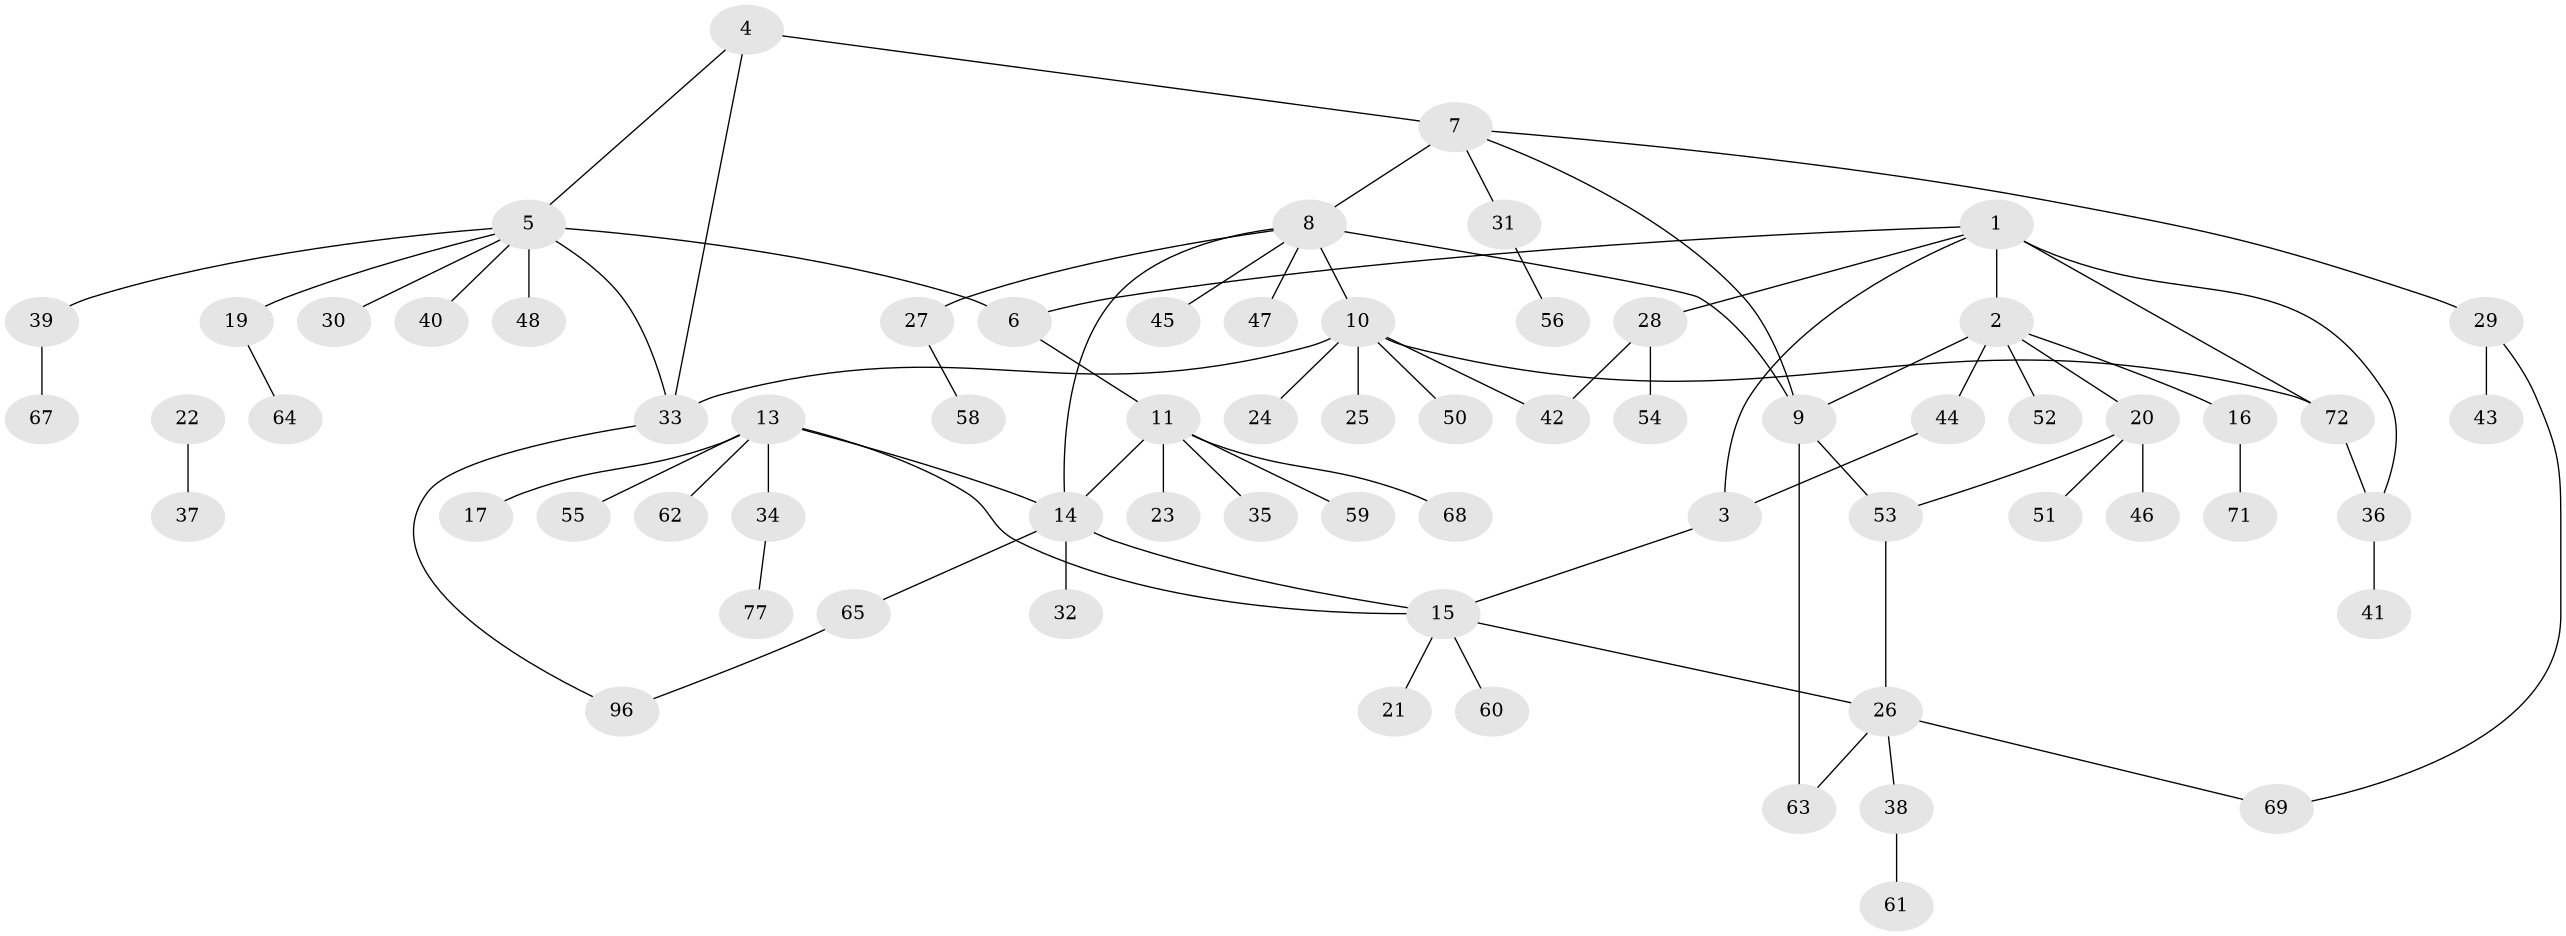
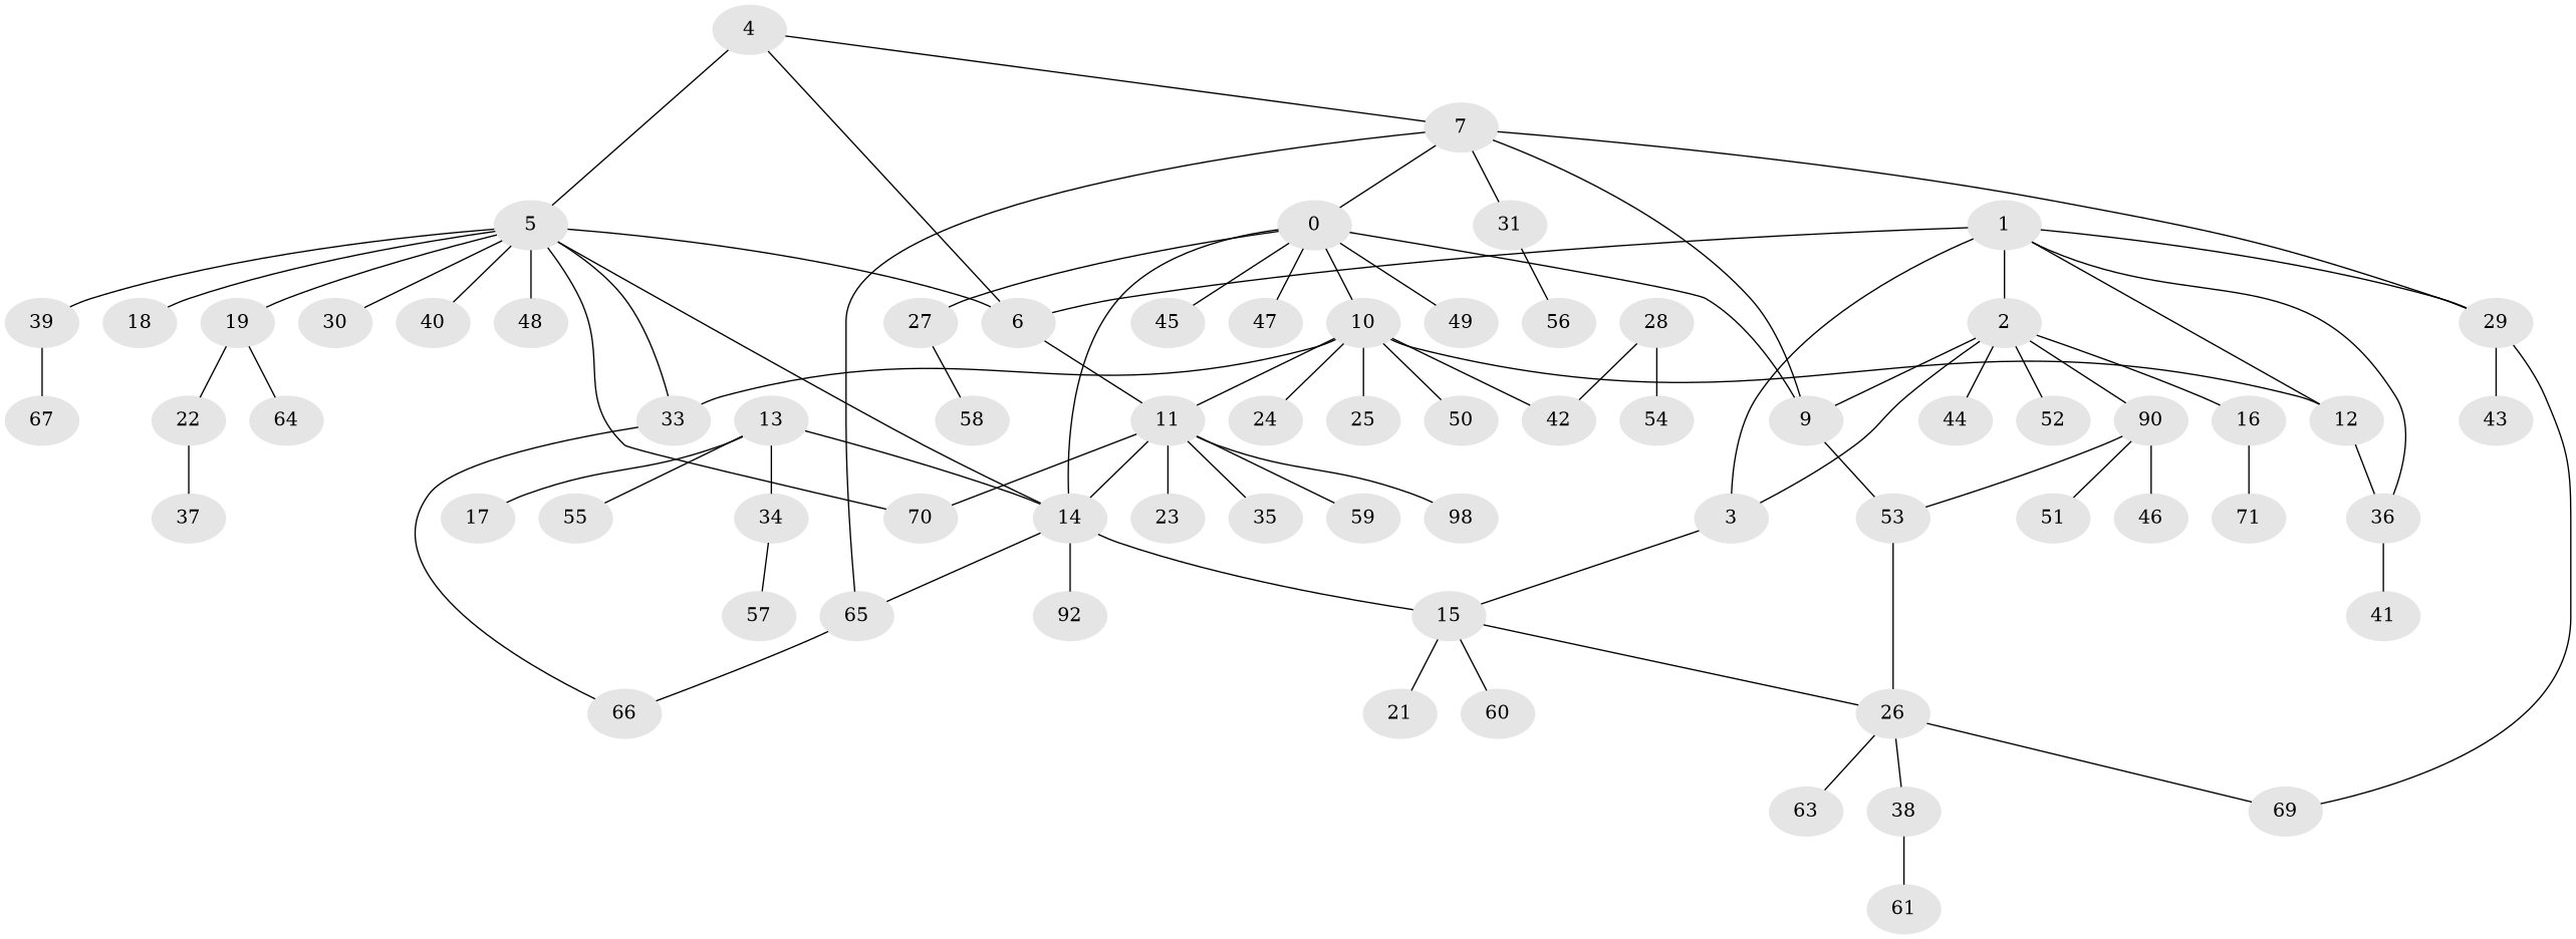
  graph {
    node [color=gray90 style=filled]
    1
    2
    3
    6
-   12 [label=72]
+   12
    28
    36
    9
    16
-   20
+   20 [label=90]
    44
    52
    15
    11
    42
    54
    41
    53
    63
    71
    46
    51
    26
    21
    60
    4
    5
    7
    14
+   18
    19
    30
    33
    39
    40
    48
-   8
+   70
+   8 [label=0]
    29
    31
    65
-   32
+   32 [label=92]
    22
    64
-   66 [label=96]
+   66
    67
    23
    35
    59
-   68
+   68 [label=98]
    10
    27
    45
    47
+   49
    69
    43
    56
    24
    25
    50
    58
    38
    13
    17
    34
    55
-   62
-   57 [label=77]
+   57
    37
    61
    1 -- 2
    1 -- 3
    1 -- 6
    1 -- 12
-   1 -- 28
+   1 -- 29
    1 -- 36
-   44 -- 3
+   2 -- 3
    2 -- 9
    2 -- 16
    2 -- 20
    2 -- 44
    2 -- 52
    3 -- 15
    6 -- 11
    12 -- 36
    28 -- 42
    28 -- 54
    36 -- 41
    9 -- 53
-   9 -- 63
    16 -- 71
    20 -- 53
    20 -- 46
    20 -- 51
    15 -- 26
    15 -- 21
    15 -- 60
    11 -- 14
+   11 -- 70
    11 -- 23
    11 -- 35
    11 -- 59
    11 -- 68
    53 -- 26
    26 -- 63
    26 -- 69
    26 -- 38
-   4 -- 33
+   4 -- 6
    4 -- 5
    4 -- 7
    5 -- 6
+   5 -- 14
+   5 -- 18
    5 -- 19
    5 -- 30
    5 -- 33
    5 -- 39
    5 -- 40
    5 -- 48
+   5 -- 70
    7 -- 9
    7 -- 8
    7 -- 29
    7 -- 31
+   7 -- 65
    14 -- 15
    14 -- 65
    14 -- 32
+   19 -- 22
    19 -- 64
    33 -- 66
    39 -- 67
    8 -- 9
    8 -- 14
    8 -- 10
    8 -- 27
    8 -- 45
    8 -- 47
+   8 -- 49
    29 -- 69
    29 -- 43
    31 -- 56
    65 -- 66
    22 -- 37
    10 -- 12
+   10 -- 11
    10 -- 42
    10 -- 33
    10 -- 24
    10 -- 25
    10 -- 50
    27 -- 58
    38 -- 61
-   13 -- 15
    13 -- 14
    13 -- 17
    13 -- 34
    13 -- 55
-   13 -- 62
    34 -- 57
  }
